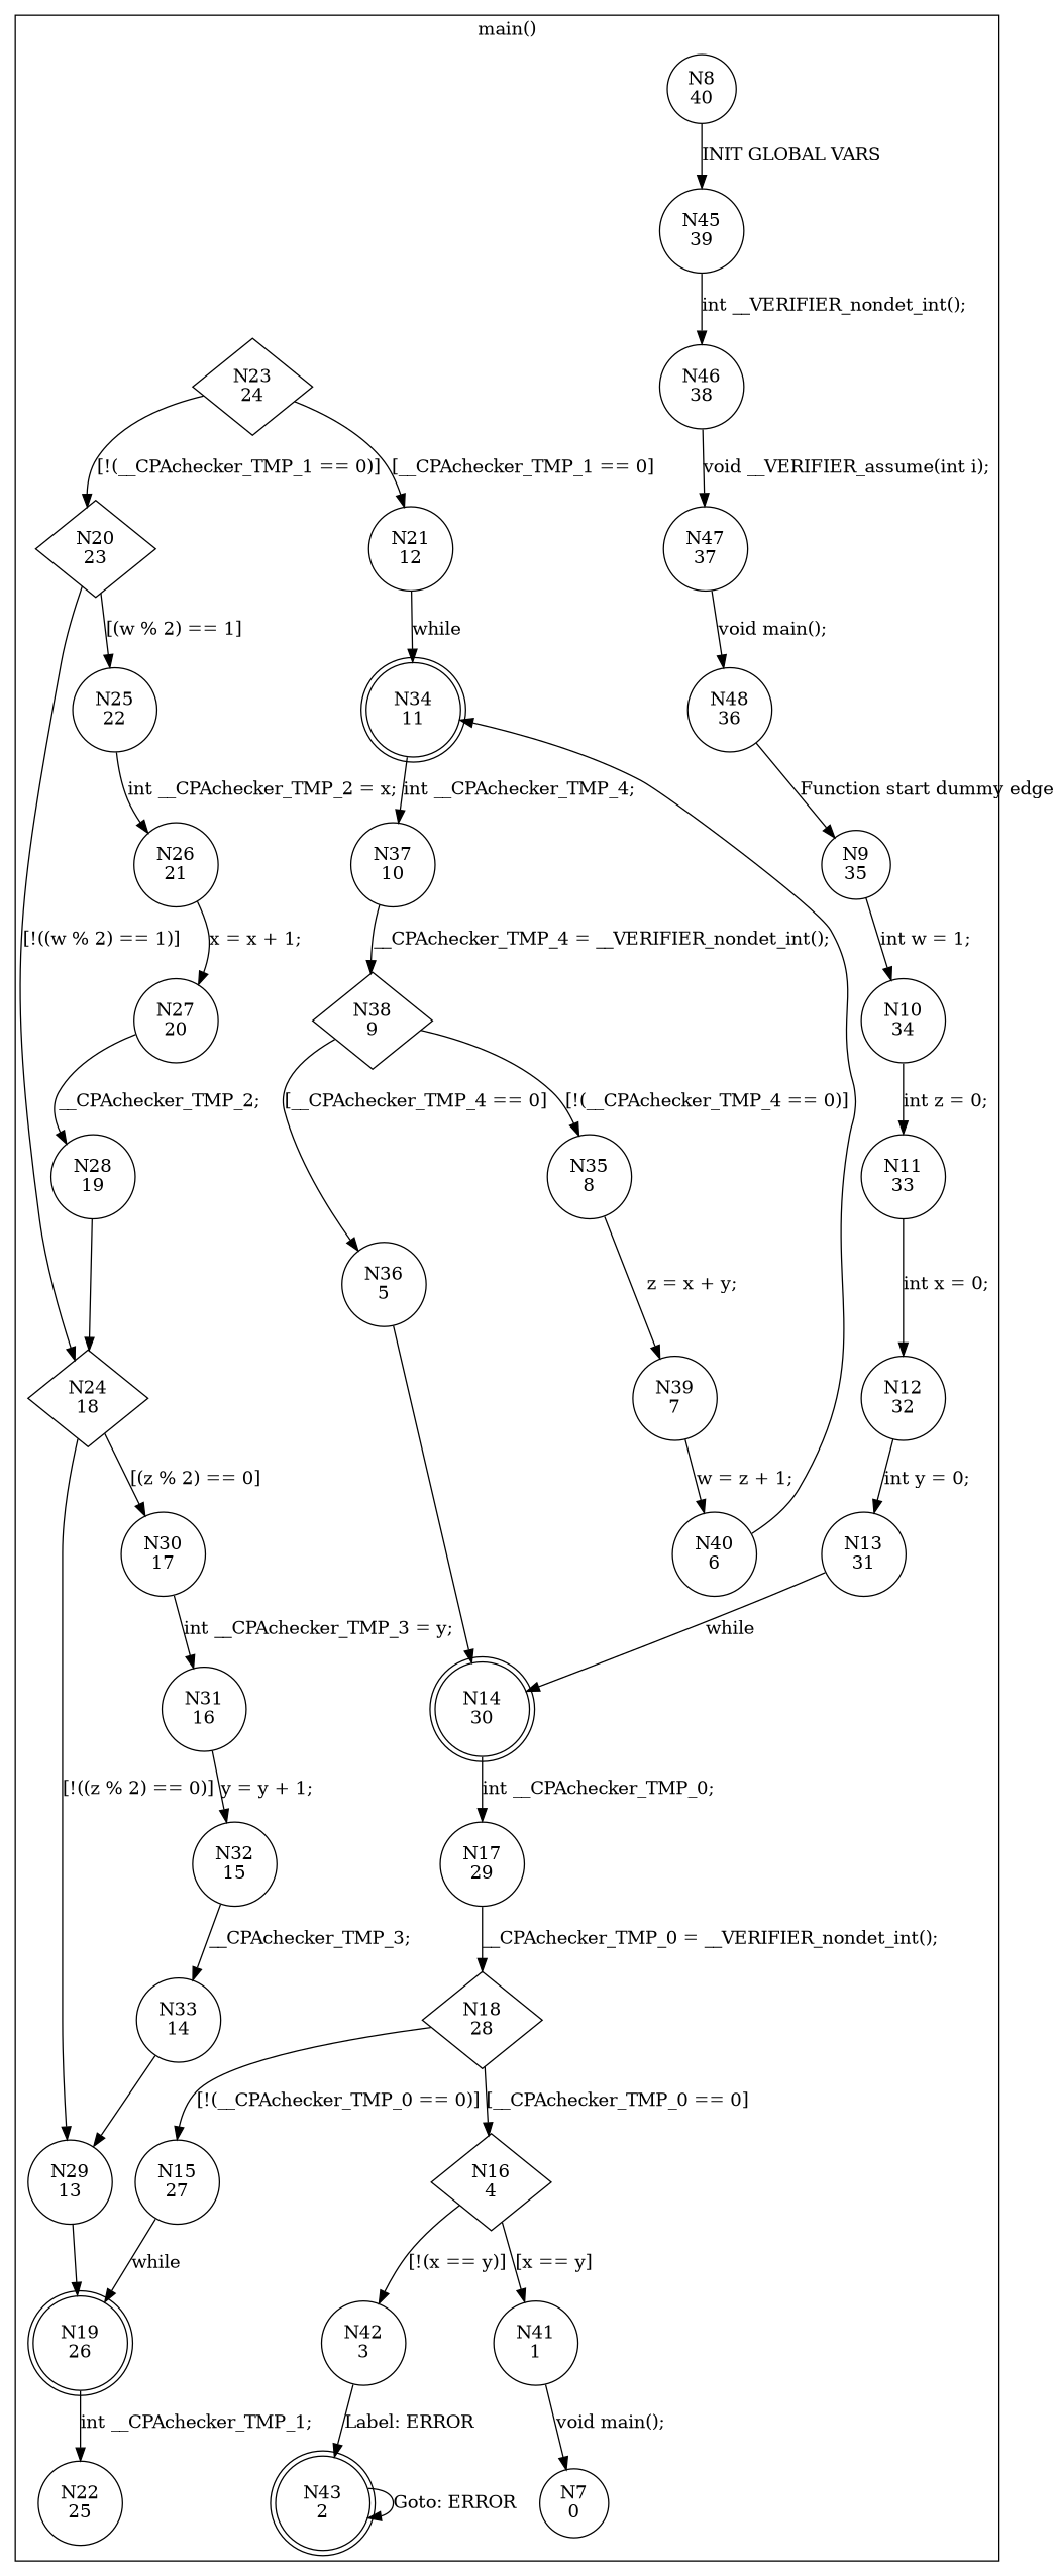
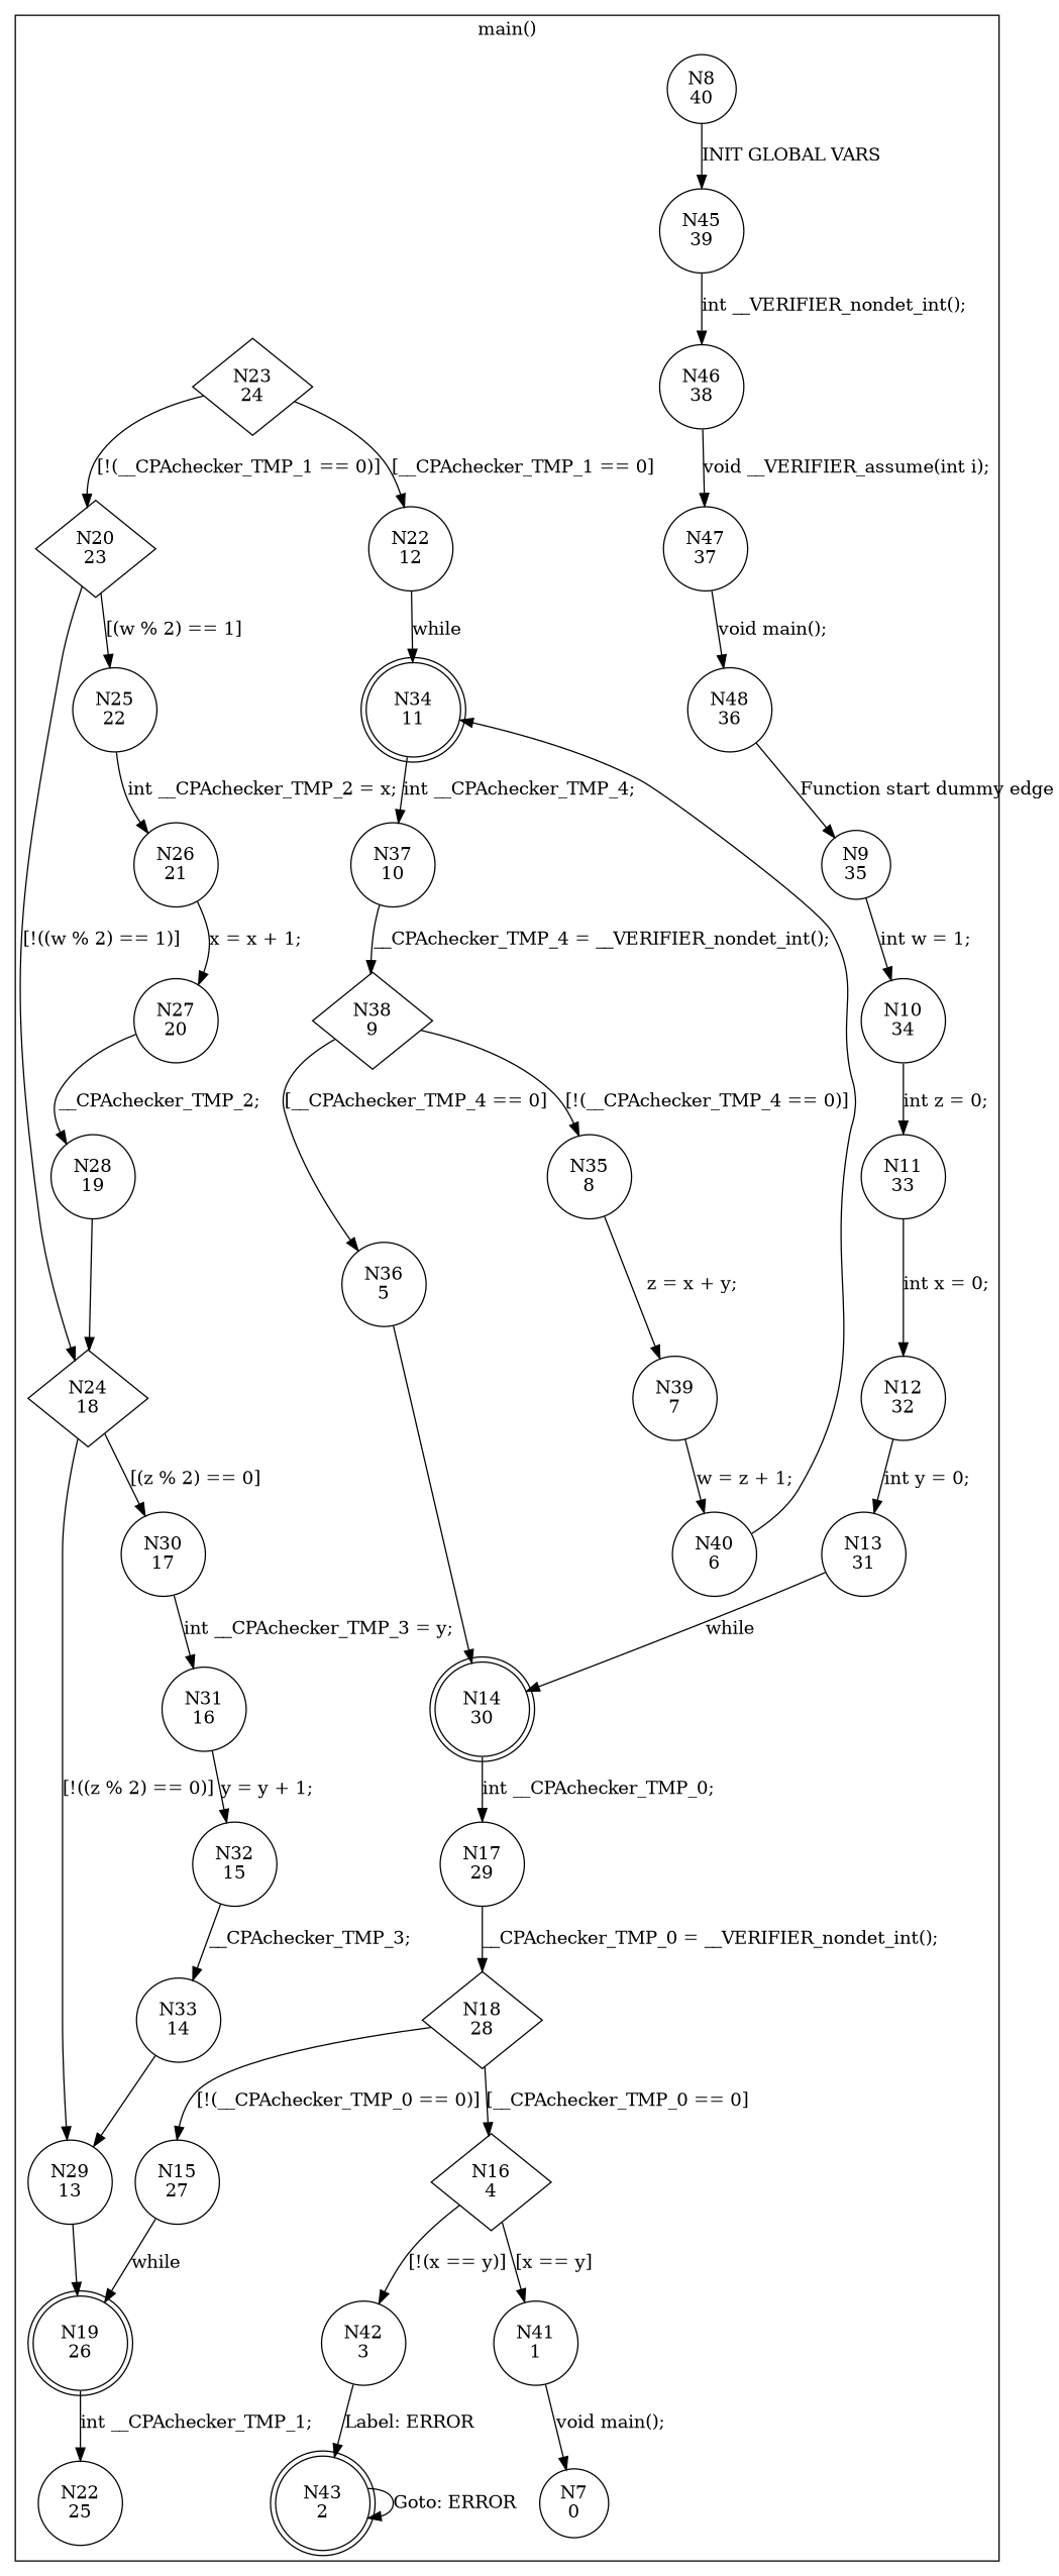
  digraph {
    node [shape=circle]
    n1 [label="N8\n40"]
    n2 [label="N45\n39"]
    n3 [label="N46\n38"]
    n4 [label="N47\n37"]
    n5 [label="N48\n36"]
    n6 [label="N9\n35"]
    n7 [label="N10\n34"]
    n8 [label="N11\n33"]
    n9 [label="N12\n32"]
    n10 [label="N13\n31"]
    n11 [label="N14\n30" shape=doublecircle]
    n12 [label="N17\n29"]
    n13 [label="N18\n28" shape=diamond]
    n14 [label="N15\n27"]
    n15 [label="N16\n4" shape=diamond]
    n16 [label="N19\n26" shape=doublecircle]
    n17 [label="N22\n25"]
    n18 [label="N23\n24" shape=diamond]
    n19 [label="N20\n23" shape=diamond]
-   n20 [label="N21\n12"]
+   n20 [label="N22\n12"]
    n21 [label="N24\n18" shape=diamond]
    n22 [label="N25\n22"]
    n23 [label="N29\n13"]
    n24 [label="N30\n17"]
    n25 [label="N31\n16"]
    n26 [label="N32\n15"]
    n27 [label="N33\n14"]
    n28 [label="N26\n21"]
    n29 [label="N27\n20"]
    n30 [label="N28\n19"]
    n31 [label="N34\n11" shape=doublecircle]
    n32 [label="N37\n10"]
    n33 [label="N38\n9" shape=diamond]
    n34 [label="N35\n8"]
    n35 [label="N36\n5"]
    n36 [label="N39\n7"]
    n37 [label="N40\n6"]
    n38 [label="N42\n3"]
    n39 [label="N41\n1"]
    n40 [label="N43\n2" shape=doublecircle]
    n41 [label="N7\n0"]
    subgraph cluster_1 {
      label="__VERIFIER_assume()"
    }
    subgraph cluster_2 {
      label="main()"
      n1
      n2
      n3
      n4
      n5
      n6
      n7
      n8
      n9
      n10
      n11
      n12
      n13
      n14
      n15
      n16
      n17
      n18
      n19
      n20
      n21
      n22
      n23
      n24
      n25
      n26
      n27
      n28
      n29
      n30
      n31
      n32
      n33
      n34
      n35
      n36
      n37
      n38
      n39
      n40
      n41
    }
    n1 -> n2 [label="INIT GLOBAL VARS"]
    n2 -> n3 [label="int __VERIFIER_nondet_int();"]
    n3 -> n4 [label="void __VERIFIER_assume(int i);"]
    n4 -> n5 [label="void main();"]
    n5 -> n6 [label="Function start dummy edge"]
    n6 -> n7 [label="int w = 1;"]
    n7 -> n8 [label="int z = 0;"]
    n8 -> n9 [label="int x = 0;"]
    n9 -> n10 [label="int y = 0;"]
    n10 -> n11 [label=while]
    n11 -> n12 [label="int __CPAchecker_TMP_0;"]
    n12 -> n13 [label="__CPAchecker_TMP_0 = __VERIFIER_nondet_int();"]
    n13 -> n14 [label="[!(__CPAchecker_TMP_0 == 0)]"]
    n13 -> n15 [label="[__CPAchecker_TMP_0 == 0]"]
    n14 -> n16 [label=while]
    n15 -> n38 [label="[!(x == y)]"]
    n15 -> n39 [label="[x == y]"]
    n16 -> n17 [label="int __CPAchecker_TMP_1;"]
    n18 -> n19 [label="[!(__CPAchecker_TMP_1 == 0)]"]
    n18 -> n20 [label="[__CPAchecker_TMP_1 == 0]"]
    n19 -> n21 [label="[!((w % 2) == 1)]"]
    n19 -> n22 [label="[(w % 2) == 1]"]
    n20 -> n31 [label=while]
    n21 -> n23 [label="[!((z % 2) == 0)]"]
    n21 -> n24 [label="[(z % 2) == 0]"]
    n22 -> n28 [label="int __CPAchecker_TMP_2 = x;"]
    n23 -> n16
    n24 -> n25 [label="int __CPAchecker_TMP_3 = y;"]
    n25 -> n26 [label="y = y + 1;"]
    n26 -> n27 [label="__CPAchecker_TMP_3;"]
    n27 -> n23
    n28 -> n29 [label="x = x + 1;"]
    n29 -> n30 [label="__CPAchecker_TMP_2;"]
    n30 -> n21
    n31 -> n32 [label="int __CPAchecker_TMP_4;"]
    n32 -> n33 [label="__CPAchecker_TMP_4 = __VERIFIER_nondet_int();"]
    n33 -> n34 [label="[!(__CPAchecker_TMP_4 == 0)]"]
    n33 -> n35 [label="[__CPAchecker_TMP_4 == 0]"]
    n34 -> n36 [label="z = x + y;"]
    n35 -> n11
    n36 -> n37 [label="w = z + 1;"]
    n37 -> n31
    n38 -> n40 [label="Label: ERROR"]
    n39 -> n41 [label="void main();"]
    n40 -> n40 [label="Goto: ERROR"]
  }
